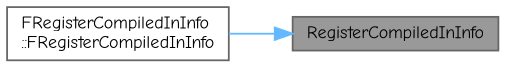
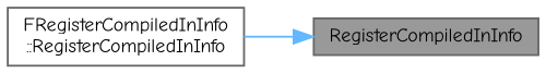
  digraph {
    rankdir=RL
    fontname="Comic Neue"
    node [fontname="Comic Neue" fontsize=10 shape=box style=filled]
    n1 [color=gray40 fillcolor=grey60 fontcolor=black height=0.2 label=RegisterCompiledInInfo width=0.4]
-   n2 [color=grey40 fillcolor=white height=0.2 label="FRegisterCompiledInInfo\l::FRegisterCompiledInInfo" width=0.4]
+   n2 [color=grey40 fillcolor=white height=0.2 label="FRegisterCompiledInInfo\l::RegisterCompiledInInfo" width=0.4]
    n1 -> n2 [color=steelblue1 dir=back fontname="Comic Neue" fontsize=10 labelfontname=Helvetica labelfontsize=10 style=solid]
  }
